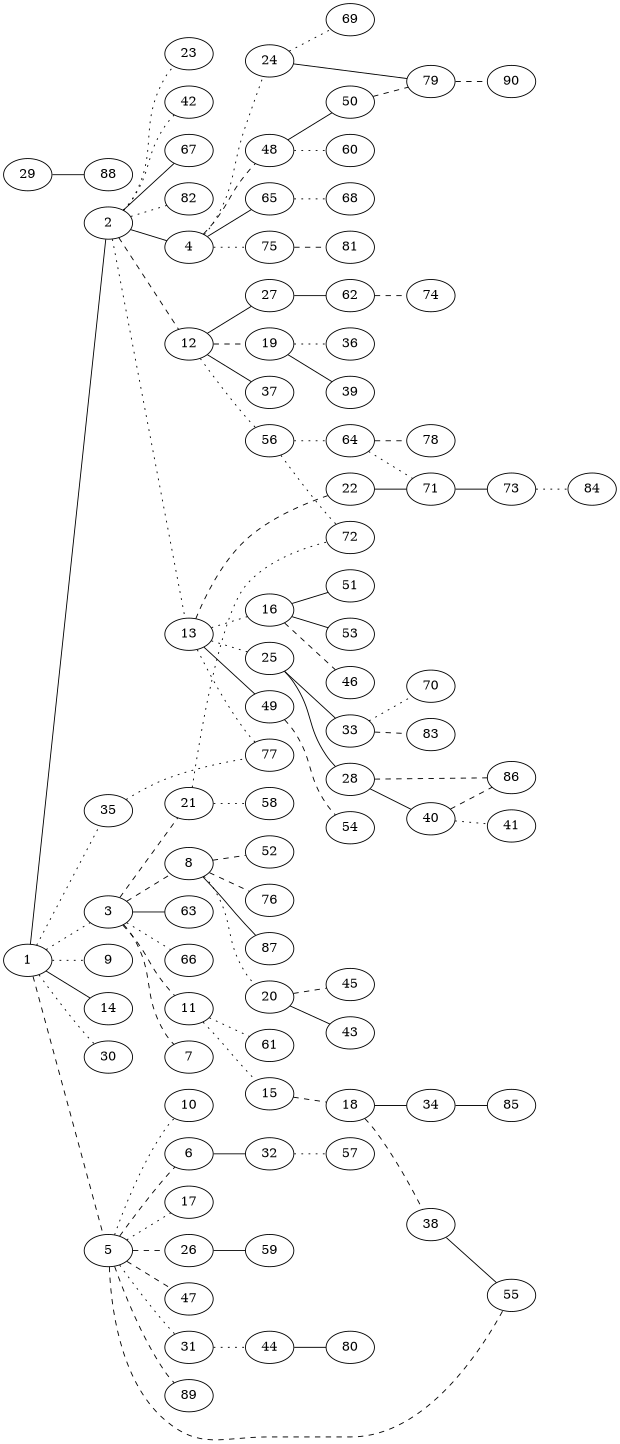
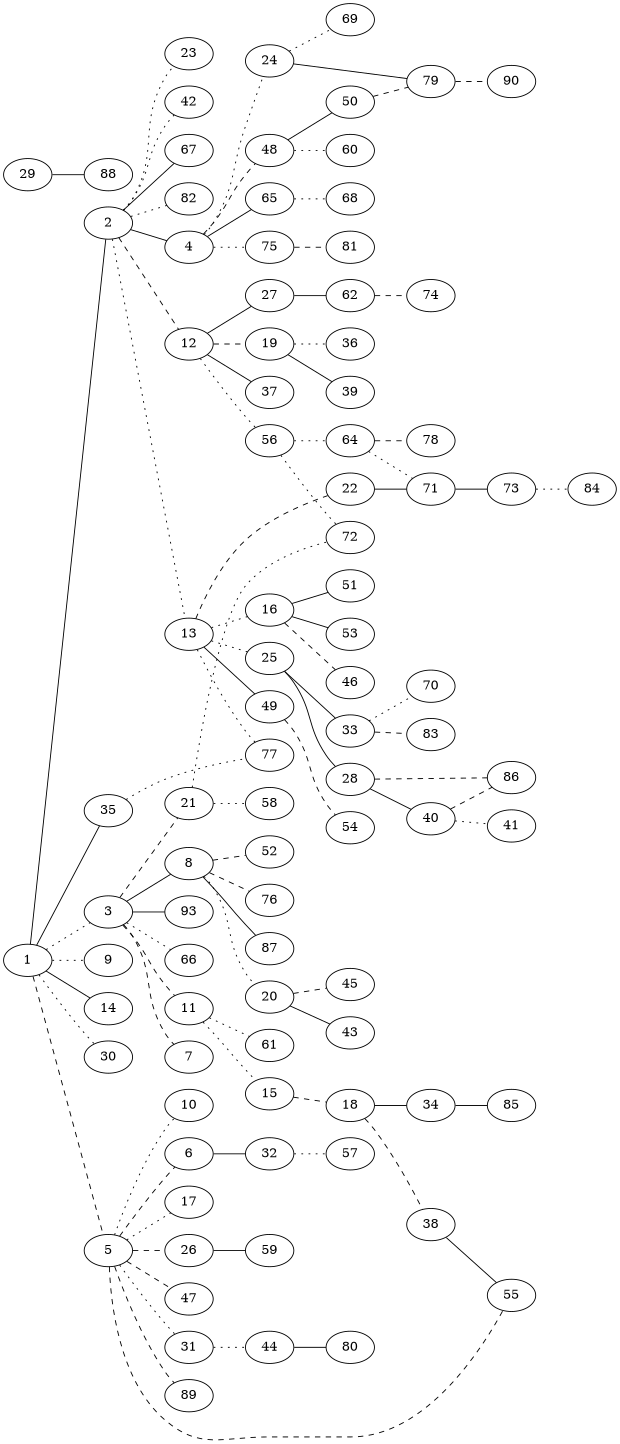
  graph {
    rankdir=LR
    edge [style=dotted]
    1
    2
    3
    5
    9
    14
    30
    35
    4
    12
    13
    23
    42
    67
    82
    7
    8
    11
    21
-   63
+   63 [label=93]
    66
    6
    10
    17
    26
    31
    47
    55
    89
    77
    24
    48
    65
    75
    19
    27
    37
    56
    16
    22
    25
    49
    20
    52
    76
    87
    15
    61
    58
    72
    32
    59
    44
    69
    79
    50
    60
    68
    81
    36
    39
    62
    64
    46
    51
    53
    71
    28
    33
    54
    43
    45
    18
    29
    88
    57
    80
    34
    38
    74
    78
    73
    40
    86
    70
    83
    85
    84
    41
    90
    1 -- 2 [style=solid]
    1 -- 3
    1 -- 5 [style=dashed]
    1 -- 9
    1 -- 14 [style=solid]
    1 -- 30
-   1 -- 35
+   1 -- 35 [style=solid]
    2 -- 4 [style=solid]
    2 -- 12 [style=dashed]
    2 -- 13
    2 -- 23
    2 -- 42
    2 -- 67 [style=solid]
    2 -- 82
    3 -- 7 [style=dashed]
-   3 -- 8 [style=dashed]
+   3 -- 8 [style=solid]
    3 -- 11 [style=dashed]
    3 -- 21 [style=dashed]
    3 -- 63 [style=solid]
    3 -- 66
    5 -- 6 [style=dashed]
    5 -- 10
    5 -- 17
    5 -- 26 [style=dashed]
    5 -- 31
    5 -- 47 [style=dashed]
    5 -- 55 [style=dashed]
    5 -- 89 [style=dashed]
    35 -- 77
    4 -- 24
    4 -- 48 [style=dashed]
    4 -- 65 [style=solid]
    4 -- 75
    12 -- 19 [style=dashed]
    12 -- 27 [style=solid]
    12 -- 37 [style=solid]
    12 -- 56
    13 -- 77
    13 -- 16
    13 -- 22 [style=dashed]
    13 -- 25
    13 -- 49 [style=solid]
    8 -- 20
    8 -- 52 [style=dashed]
    8 -- 76 [style=dashed]
    8 -- 87 [style=solid]
    11 -- 15
    11 -- 61
    21 -- 58
    21 -- 72
    6 -- 32 [style=solid]
    26 -- 59 [style=solid]
    31 -- 44
    24 -- 69
    24 -- 79 [style=solid]
    48 -- 50 [style=solid]
    48 -- 60
    65 -- 68
    75 -- 81 [style=dashed]
    19 -- 36
    19 -- 39 [style=solid]
    27 -- 62 [style=solid]
    56 -- 72
    56 -- 64
    16 -- 46 [style=dashed]
    16 -- 51 [style=solid]
    16 -- 53 [style=solid]
    22 -- 71 [style=solid]
    25 -- 28 [style=solid]
    25 -- 33 [style=solid]
    49 -- 54 [style=dashed]
    20 -- 43 [style=solid]
    20 -- 45 [style=dashed]
    15 -- 18 [style=dashed]
    32 -- 57
    44 -- 80 [style=solid]
    79 -- 90 [style=dashed]
    50 -- 79 [style=dashed]
    62 -- 74 [style=dashed]
    64 -- 71
    64 -- 78 [style=dashed]
    71 -- 73 [style=solid]
    28 -- 40 [style=solid]
    28 -- 86 [style=dashed]
    33 -- 70
    33 -- 83 [style=dashed]
    18 -- 34 [style=solid]
    18 -- 38 [style=dashed]
    29 -- 88 [style=solid]
    34 -- 85 [style=solid]
    38 -- 55 [style=solid]
    73 -- 84
    40 -- 86 [style=dashed]
    40 -- 41
  }
